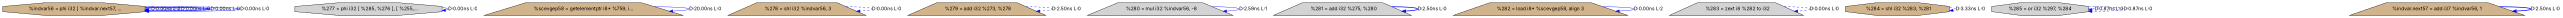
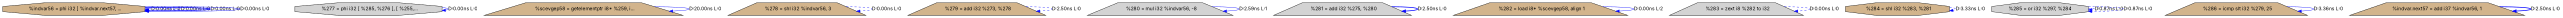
  digraph {
    fontname=Inter
    node [fillcolor=tan fontname=Inter shape=trapezium style=filled]
    edge [color=blue fontname=Inter style=dashed]
    n1 [label="  %indvar56 = phi i32 [ %indvar.next57, ..." shape=octagon]
    n2 [fillcolor=lightgrey label="  %277 = phi i32 [ %285, %276 ], [ %255,..." shape=octagon]
-   n3 [label="%scevgep58 = getelementptr i8* %759, i..."]
+   n3 [label="  %scevgep58 = getelementptr i8* %259, i..."]
    n4 [label="  %278 = shl i32 %indvar56, 3"]
    n5 [label="  %279 = add i32 %273, %278"]
    n6 [fillcolor=lightgrey label="  %280 = mul i32 %indvar56, -8"]
    n7 [fillcolor=lightgrey label="  %281 = add i32 %275, %280"]
-   n8 [label="%282 = load i8* %scevgep58, align 3"]
+   n8 [label="  %282 = load i8* %scevgep58, align 1"]
    n9 [fillcolor=lightgrey label="  %283 = zext i8 %282 to i32"]
    n10 [label="  %284 = shl i32 %283, %281" shape=octagon]
    n11 [fillcolor=lightgrey label="%285 = or i32 %297, %284" shape=octagon]
+   n12 [label="  %286 = icmp slt i32 %279, 25"]
    n13 [label="%indvar.next57 = add i37 %indvar56, 1"]
    n1 -> n1 [label="D:0.00ns L:0"]
    n1 -> n1 [label="D:0.00ns L:0"]
    n1 -> n1 [label="D:0.00ns L:0" style=bold]
    n1 -> n1 [label="D:0.00ns L:0" style=solid]
    n2 -> n2 [label="D:0.00ns L:0" style=solid]
    n3 -> n3 [label="D:20.00ns L:0" style=solid]
    n4 -> n4 [label="D:0.00ns L:0"]
    n5 -> n5 [label="D:2.50ns L:0"]
    n6 -> n6 [label="D:2.59ns L:1" style=solid]
    n7 -> n7 [label="D:2.50ns L:0" style=bold]
    n8 -> n8 [label="D:0.00ns L:2" style=solid]
    n9 -> n9 [label="D:0.00ns L:0"]
    n10 -> n10 [label="D:3.33ns L:0"]
    n11 -> n11 [label="D:0.87ns L:0"]
    n11 -> n11 [label="D:0.87ns L:0"]
+   n12 -> n12 [label="D:3.36ns L:0" style=solid]
    n13 -> n13 [label="D:2.50ns L:0" style=bold]
  }
